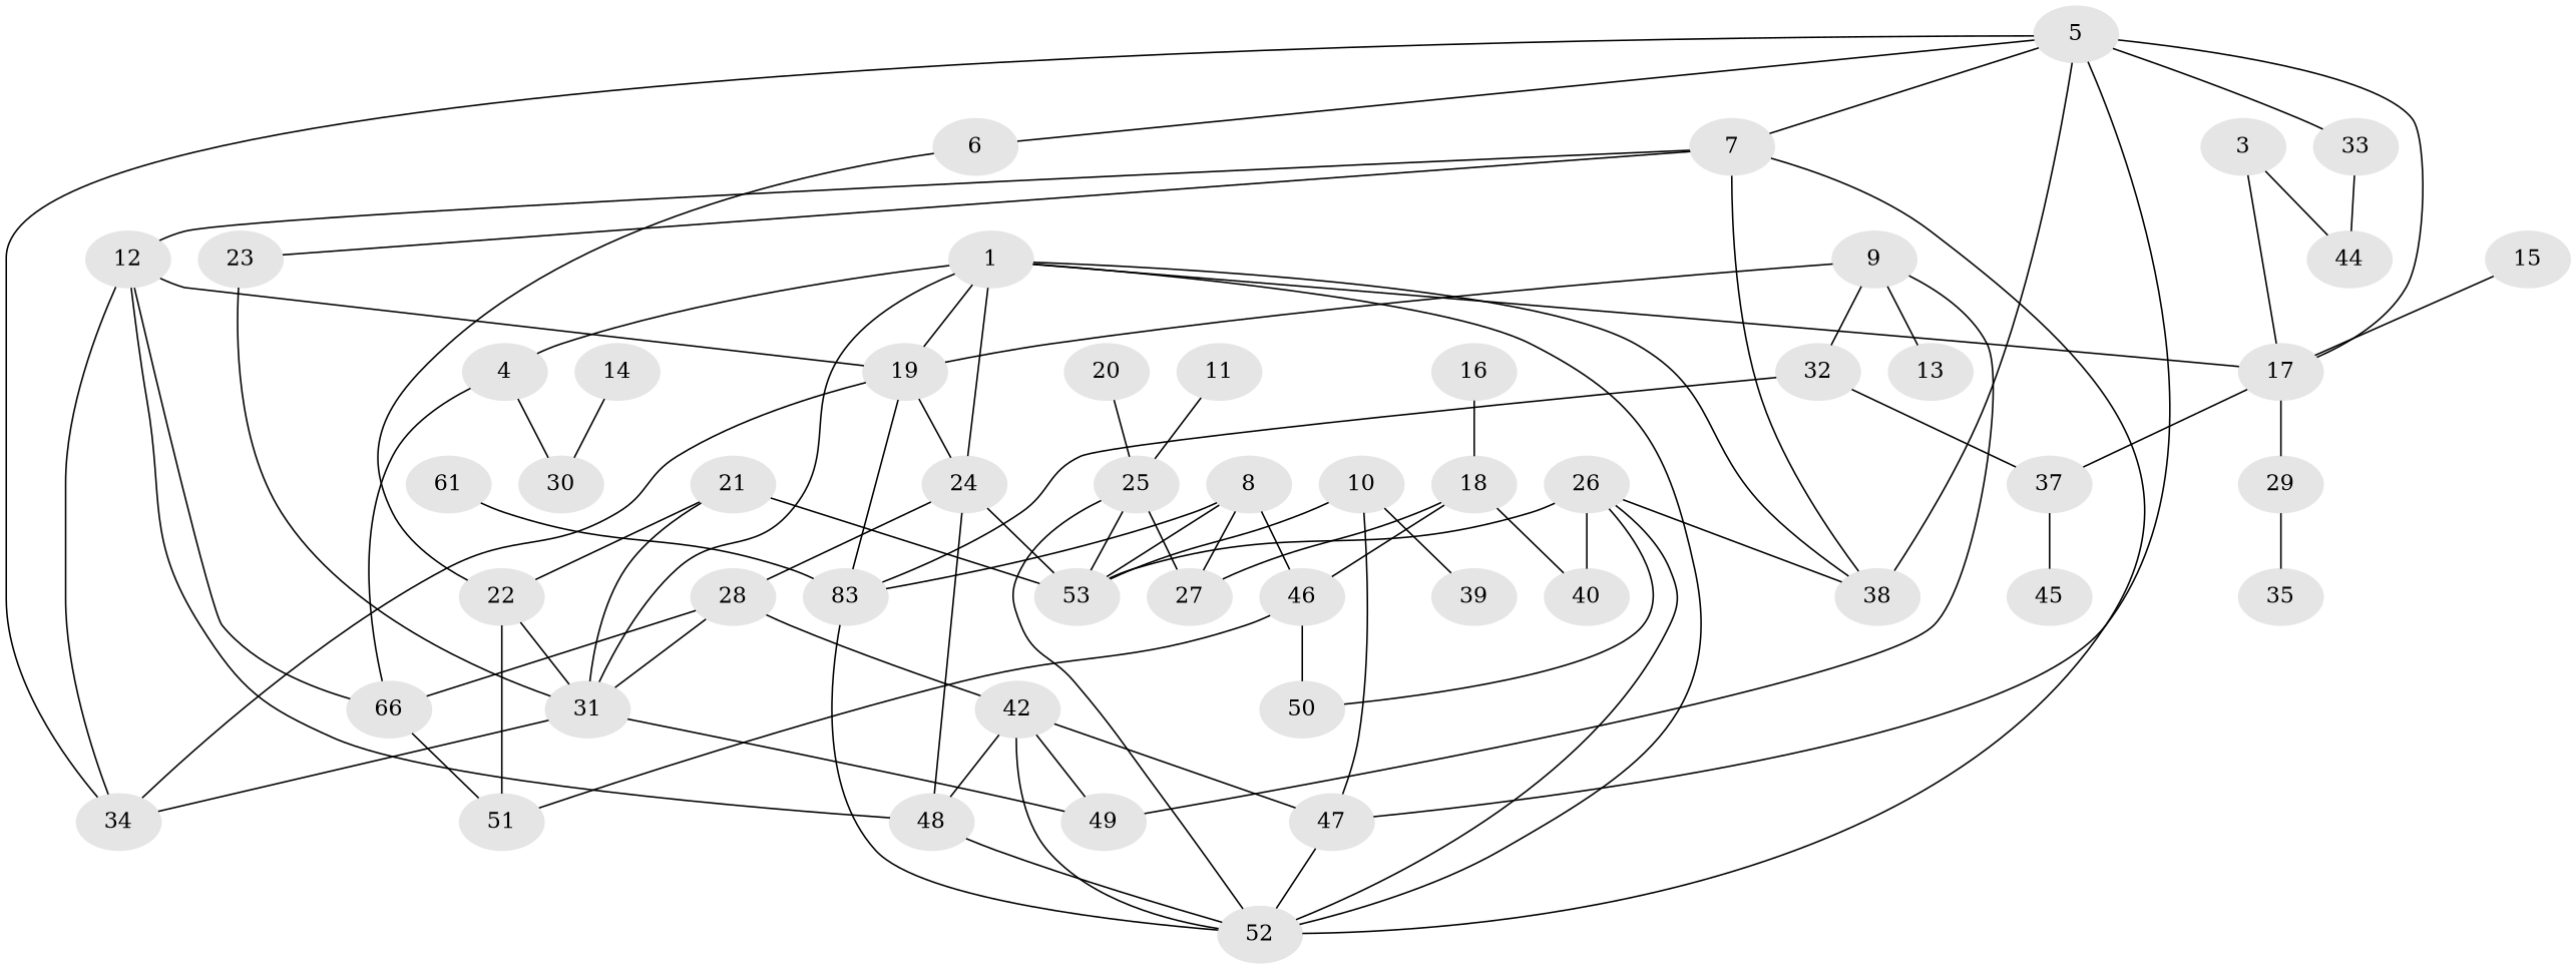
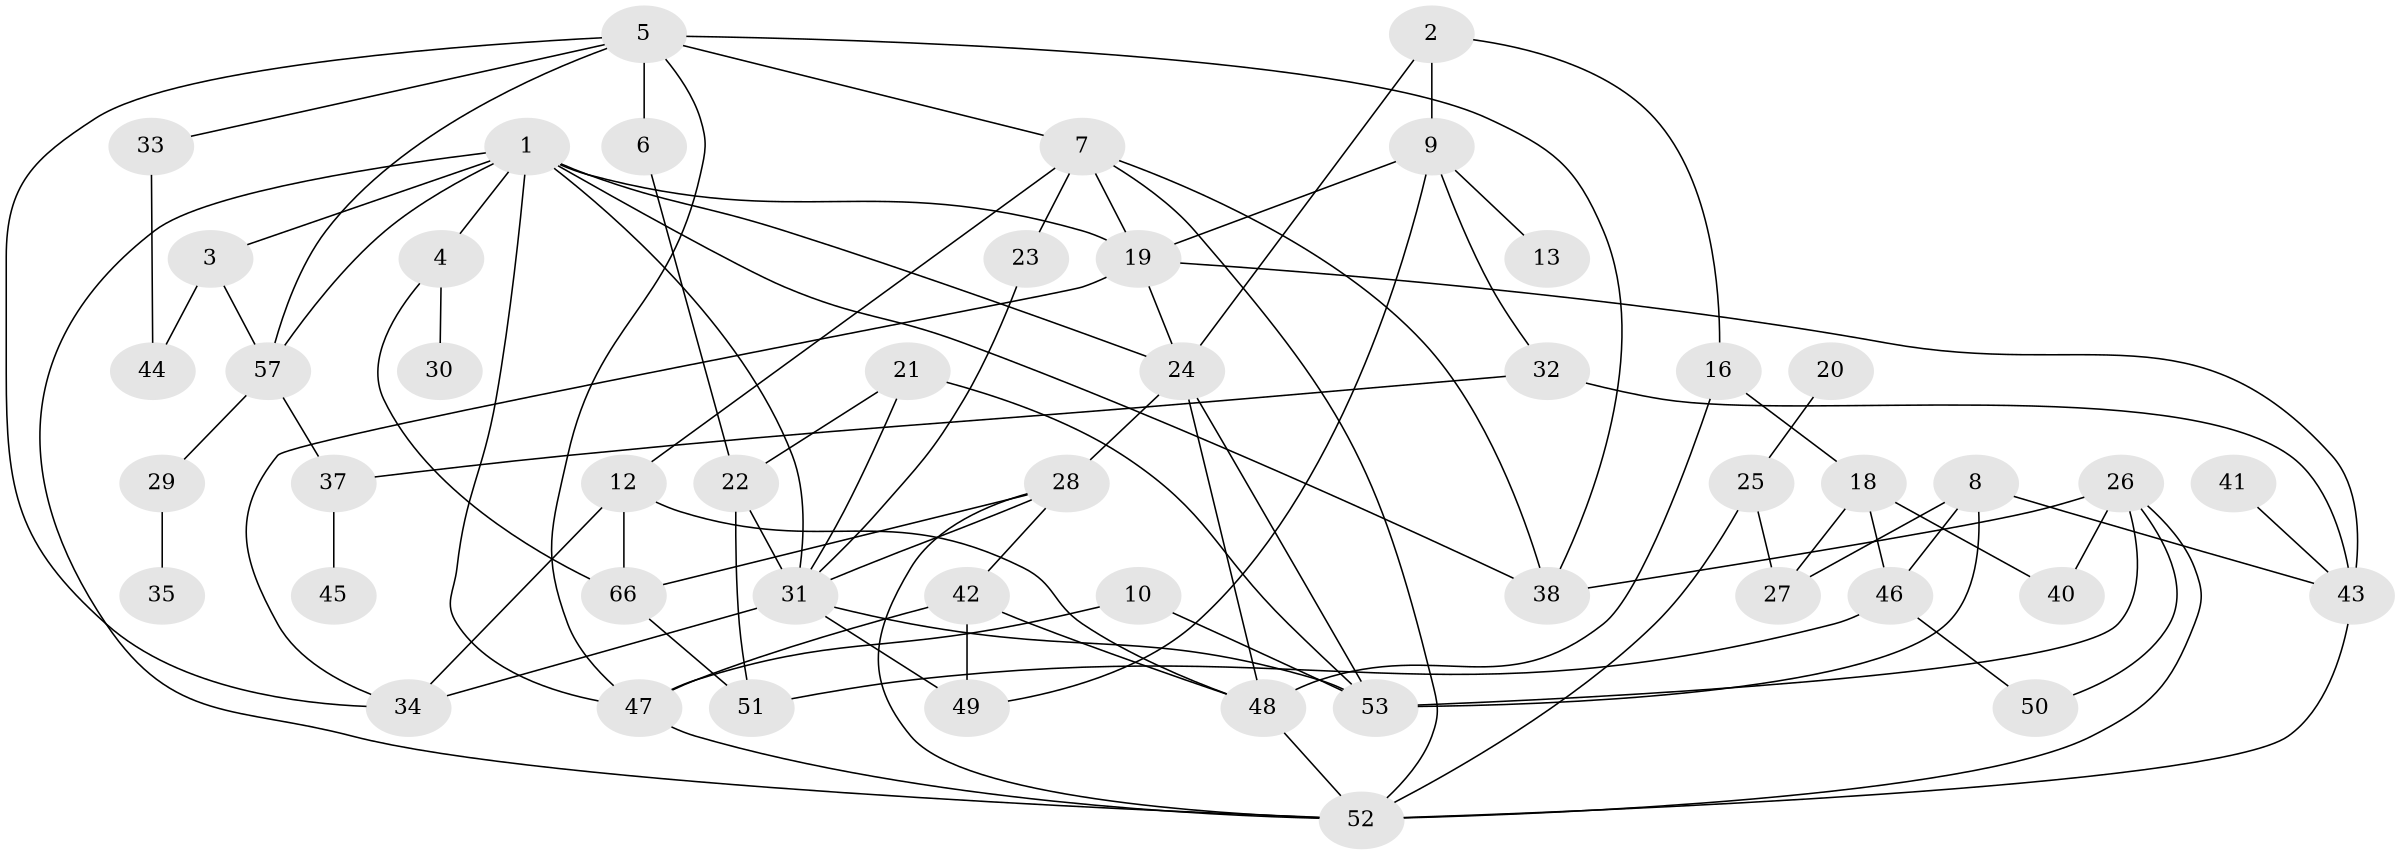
  graph {
    node [color=gray90 style=filled]
    edge [weight=1.0]
    1
    3
    4
-   17
+   17 [label=57]
    24
    31
    38
    47
    52
    19
    44
    30
    n13 [label=66]
    12
    34
    48
    29
    37
    53
    28
    49
+   2
    9
    16
    13
    32
    18
    51
    5
    6
    7
    33
    22
    23
    8
    27
-   43 [label=83]
+   43
    46
    50
    10
-   39
-   11
    25
-   14
-   15
    40
    35
    45
    20
    21
    42
    26
-   41 [label=61]
+   41
+   1 -- 3
    1 -- 4
    1 -- 17
    1 -- 24
    1 -- 31
    1 -- 38
+   1 -- 47
    1 -- 52
    1 -- 19
    3 -- 17
    3 -- 44
    4 -- 30
    4 -- n13
    17 -- 29
    17 -- 37
    24 -- 48
    24 -- 53
    24 -- 28
    31 -- 34
-   25 -- 53
+   31 -- 53
    31 -- 49
    47 -- 52
    19 -- 24
    19 -- 34
    19 -- 43
    n13 -- 51
-   12 -- 19
+   7 -- 19
    12 -- n13
    12 -- 34
    12 -- 48
    48 -- 52
    29 -- 35
    37 -- 45
    28 -- 31
-   42 -- 52
+   28 -- 52
    28 -- n13
    28 -- 42
+   2 -- 24
+   2 -- 9
+   2 -- 16
    9 -- 19
    9 -- 49
    9 -- 13
    9 -- 32
+   16 -- 48
    16 -- 18
    32 -- 37
    32 -- 43
    18 -- 27
    18 -- 46
    18 -- 40
    5 -- 17
    5 -- 38
    5 -- 47
    5 -- 34
    5 -- 6
    5 -- 7
    5 -- 33
    6 -- 22
    7 -- 38
    7 -- 52
    7 -- 12
    7 -- 23
    33 -- 44
    22 -- 31
    22 -- 51
    23 -- 31
    8 -- 53
    8 -- 27
    8 -- 43
    8 -- 46
    43 -- 52
    46 -- 51
    46 -- 50
    10 -- 47
    10 -- 53
-   10 -- 39
-   11 -- 25
    25 -- 52
    25 -- 27
-   14 -- 30
-   15 -- 17
    20 -- 25
    21 -- 31 [weight=2.0]
    21 -- 53
    21 -- 22
    42 -- 47
    42 -- 48
    42 -- 49
    26 -- 38
    26 -- 52
    26 -- 53
    26 -- 50
    26 -- 40
    41 -- 43
  }
